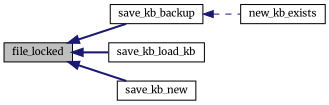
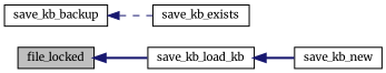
  digraph {
    fontname=Merriweather
    rankdir=LR
    node [color=black fontname=Merriweather fontsize=10 shape=record]
    edge [color=midnightblue dir=back fontname=Merriweather fontsize=10 labelfontname=FreeSans labelfontsize=10 style=bold]
    n1 [fillcolor=grey75 fontcolor=black height=0.2 label=file_locked style=filled width=0.4]
    n2 [height=0.2 label=save_kb_backup width=0.4]
    n3 [height=0.2 label=save_kb_load_kb width=0.4]
    n4 [height=0.2 label=save_kb_new width=0.4]
-   n5 [height=0.2 label=new_kb_exists width=0.4]
-   n1 -> n2
+   n5 [height=0.2 label=save_kb_exists width=0.4]
    n1 -> n3
-   n1 -> n4
+   n3 -> n4
    n2 -> n5 [style=dashed]
  }
